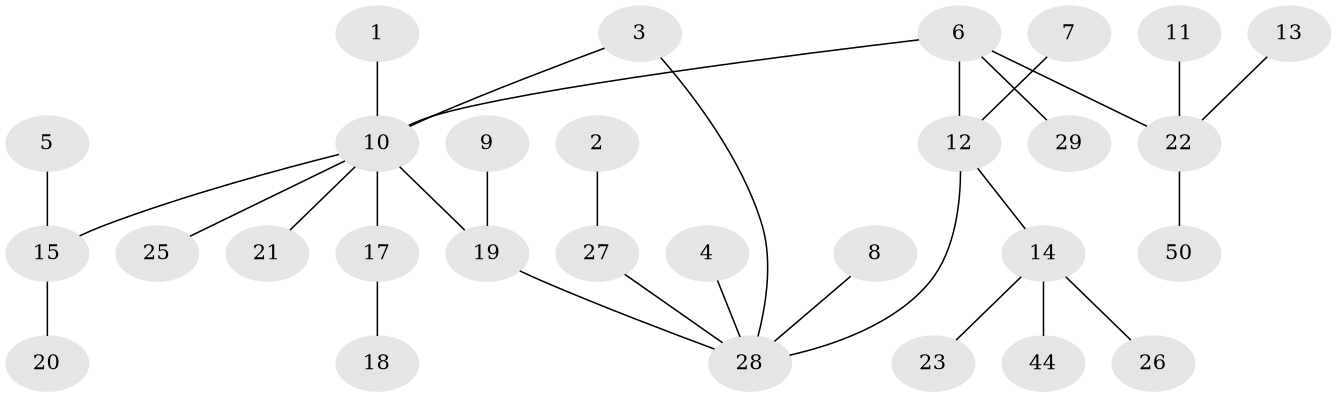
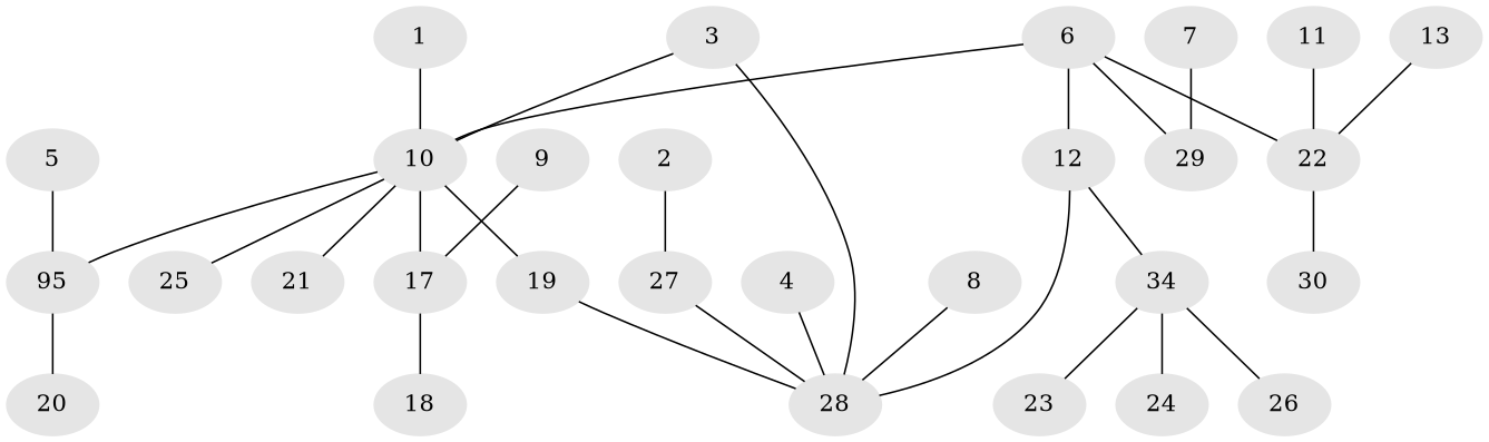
  graph {
    node [color=gray90 style=filled]
    edge [weight=1.0]
    1
    10
    21
-   15
+   15 [label=95]
    17
    19
    25
    2
    27
    28
    3
    4
    5
    20
    6
    12
    22
    29
-   14
-   30 [label=50]
+   14 [label=34]
+   30
    7
    8
    9
    18
    11
    23
-   24 [label=44]
+   24
    26
    13
    1 -- 10
    10 -- 21
    10 -- 15
    10 -- 17
    10 -- 19
    10 -- 25
    15 -- 20
    17 -- 18
    19 -- 28
    2 -- 27
    27 -- 28
    3 -- 10
    3 -- 28
    4 -- 28
    5 -- 15
    6 -- 10
    6 -- 12
    6 -- 22
    6 -- 29
    12 -- 28
    12 -- 14
    22 -- 30
    14 -- 23
    14 -- 24
    14 -- 26
-   7 -- 12
+   7 -- 29
    8 -- 28
-   9 -- 19
+   9 -- 17
    11 -- 22
    13 -- 22
  }
